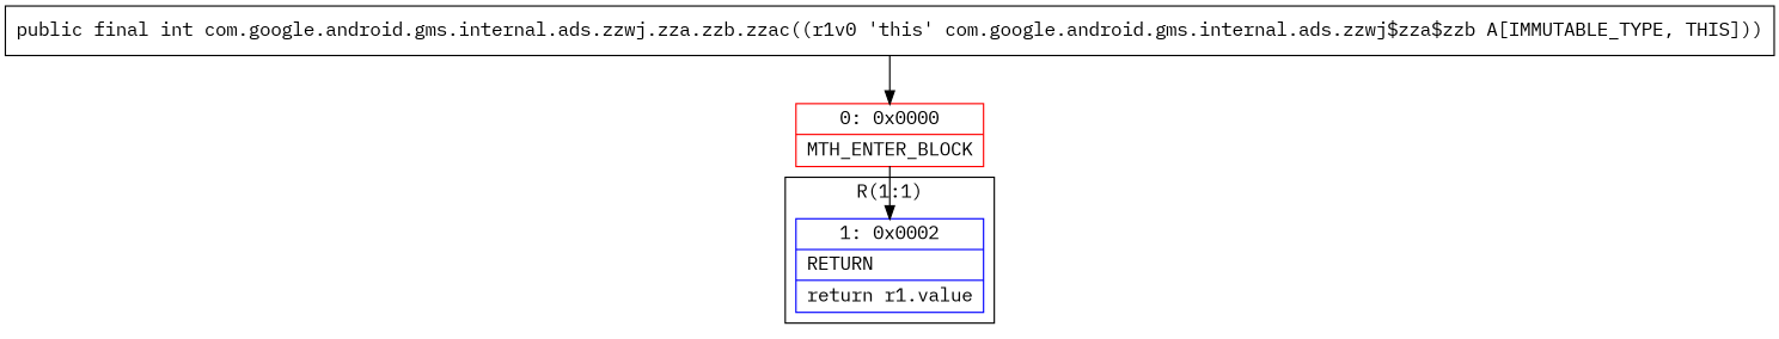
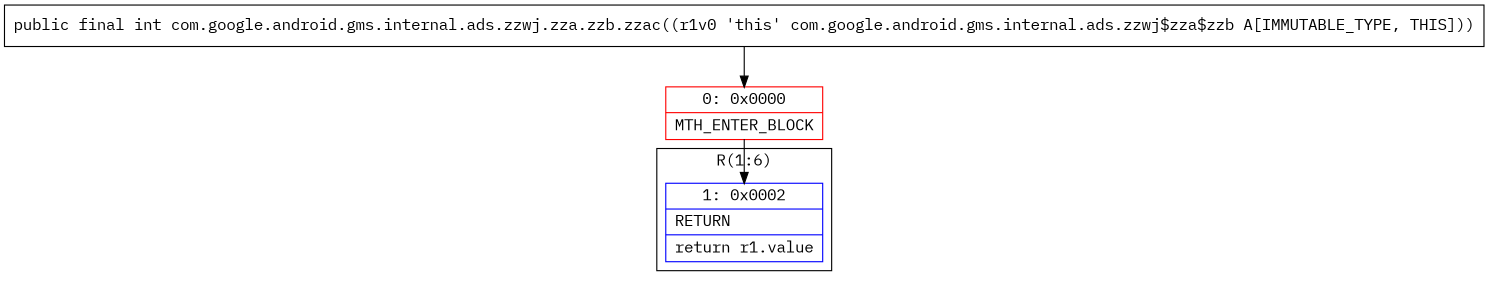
  digraph {
    fontname="IBM Plex Mono"
    node [shape=record fontname="IBM Plex Mono"]
    edge [fontname="IBM Plex Mono"]
    n1 [color=blue label="{1\:\ 0x0002|RETURN\l|return r1.value\l}"]
    n2 [color=red label="{0\:\ 0x0000|MTH_ENTER_BLOCK\l}"]
    n3 [label="{public final int com.google.android.gms.internal.ads.zzwj.zza.zzb.zzac((r1v0 'this' com.google.android.gms.internal.ads.zzwj$zza$zzb A[IMMUTABLE_TYPE, THIS])) }"]
    subgraph cluster_1 {
-     label="R(1:1)"
+     label="R(1:6)"
      n1
    }
    n2 -> n1
    n3 -> n2
  }
